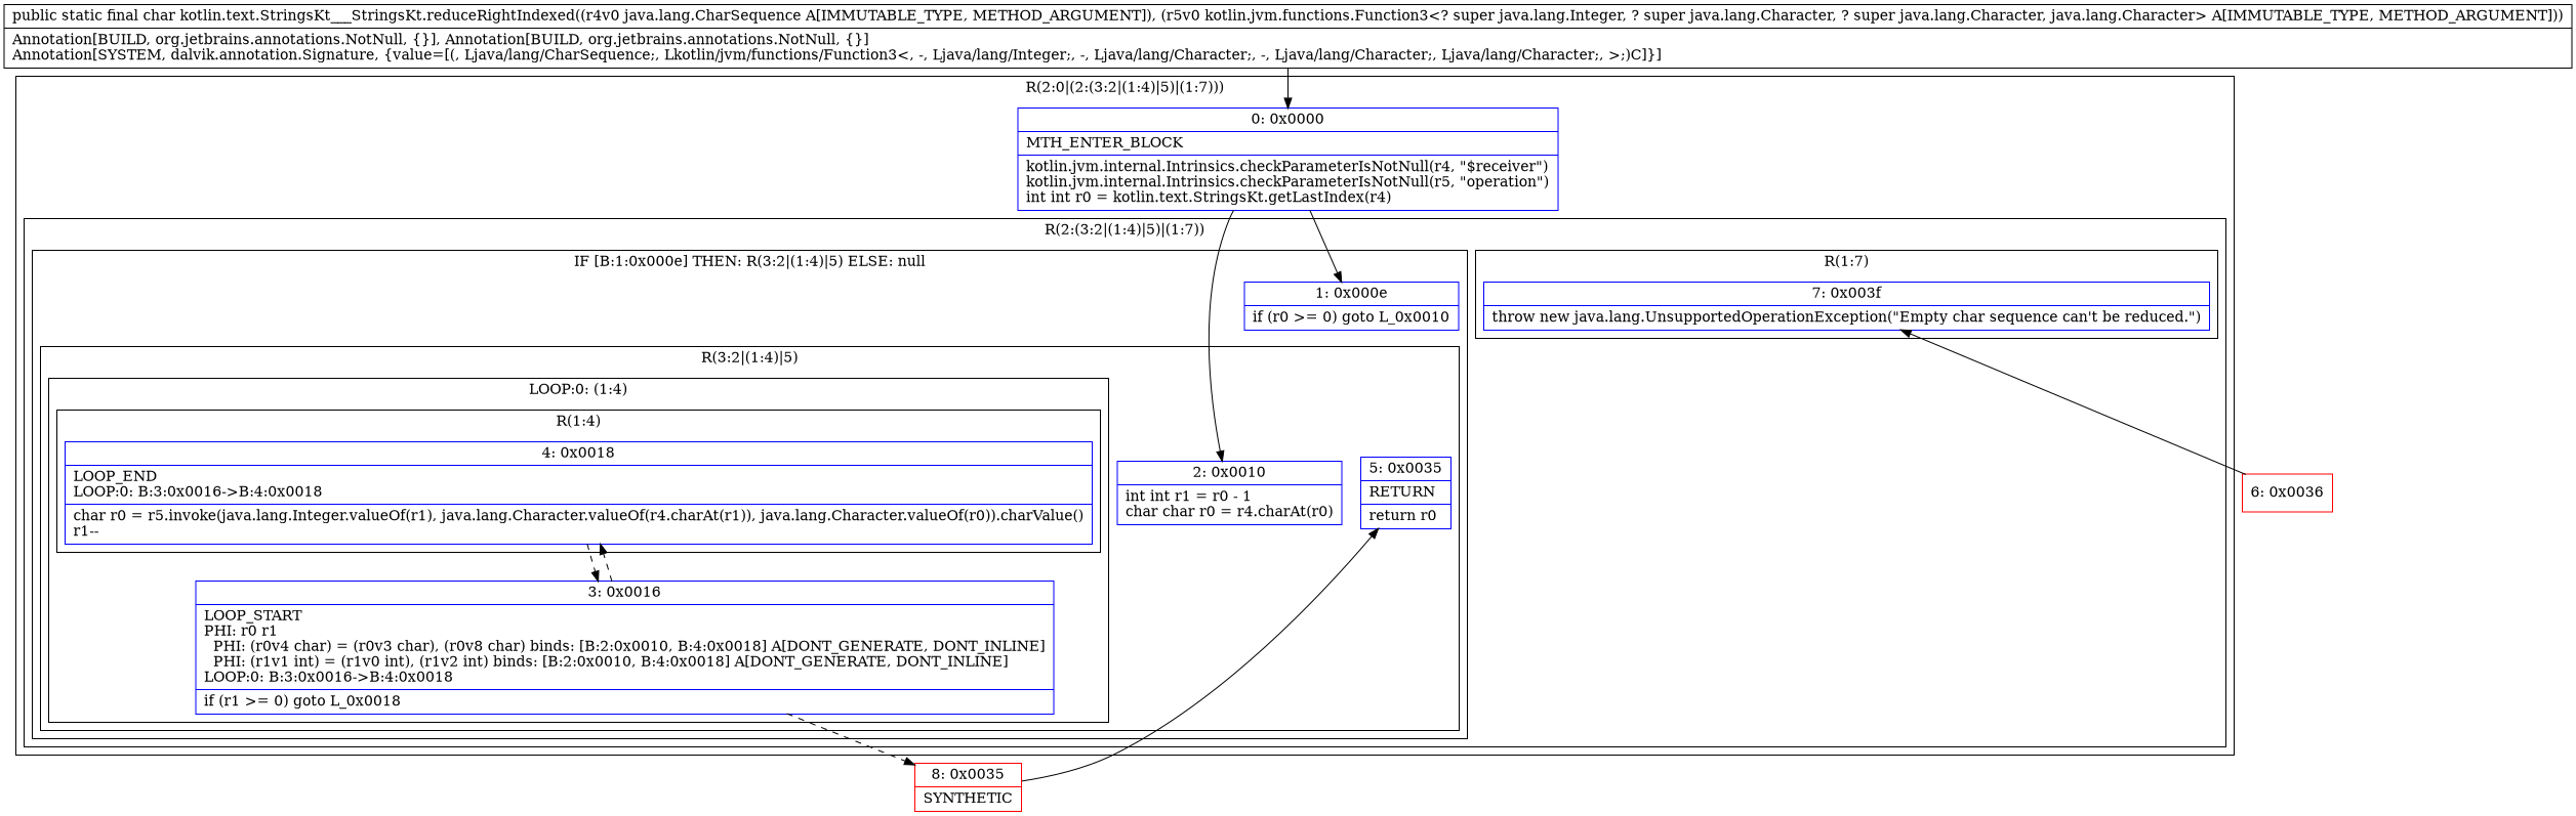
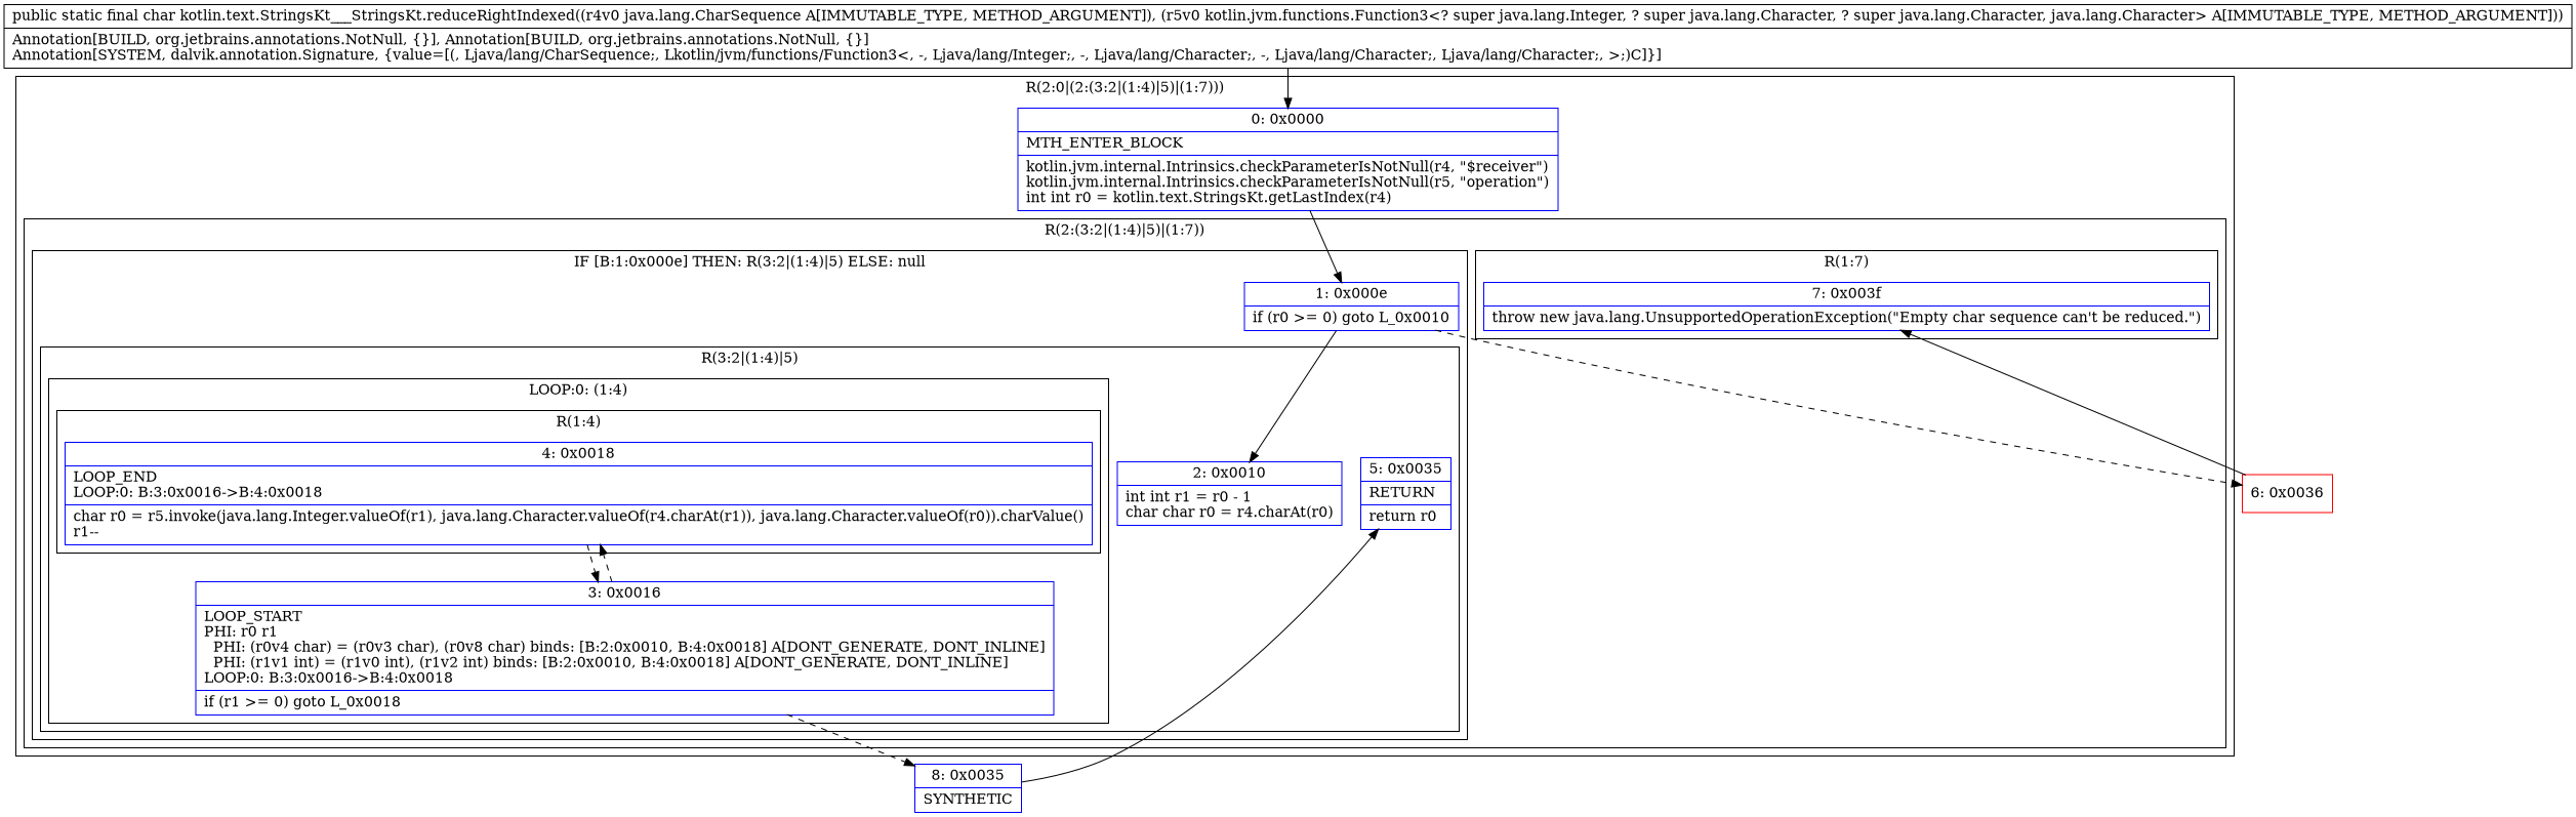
  digraph {
    node [color=blue shape=record]
    n1 [label="{4\:\ 0x0018|LOOP_END\lLOOP:0: B:3:0x0016\-\>B:4:0x0018\l|char r0 = r5.invoke(java.lang.Integer.valueOf(r1), java.lang.Character.valueOf(r4.charAt(r1)), java.lang.Character.valueOf(r0)).charValue()\lr1\-\-\l}"]
    n2 [label="{3\:\ 0x0016|LOOP_START\lPHI: r0 r1 \l  PHI: (r0v4 char) = (r0v3 char), (r0v8 char) binds: [B:2:0x0010, B:4:0x0018] A[DONT_GENERATE, DONT_INLINE]\l  PHI: (r1v1 int) = (r1v0 int), (r1v2 int) binds: [B:2:0x0010, B:4:0x0018] A[DONT_GENERATE, DONT_INLINE]\lLOOP:0: B:3:0x0016\-\>B:4:0x0018\l|if (r1 \>= 0) goto L_0x0018\l}"]
    n3 [label="{2\:\ 0x0010|int int r1 = r0 \- 1\lchar char r0 = r4.charAt(r0)\l}"]
    n4 [label="{5\:\ 0x0035|RETURN\l|return r0\l}"]
    n5 [label="{1\:\ 0x000e|if (r0 \>= 0) goto L_0x0010\l}"]
    n6 [label="{7\:\ 0x003f|throw new java.lang.UnsupportedOperationException(\"Empty char sequence can't be reduced.\")\l}"]
    n7 [label="{0\:\ 0x0000|MTH_ENTER_BLOCK\l|kotlin.jvm.internal.Intrinsics.checkParameterIsNotNull(r4, \"$receiver\")\lkotlin.jvm.internal.Intrinsics.checkParameterIsNotNull(r5, \"operation\")\lint int r0 = kotlin.text.StringsKt.getLastIndex(r4)\l}"]
-   n8 [color=red label="{8\:\ 0x0035|SYNTHETIC\l}"]
+   n8 [label="{8\:\ 0x0035|SYNTHETIC\l}"]
    n9 [color=red label="{6\:\ 0x0036}"]
    n10 [label="{public static final char kotlin.text.StringsKt___StringsKt.reduceRightIndexed((r4v0 java.lang.CharSequence A[IMMUTABLE_TYPE, METHOD_ARGUMENT]), (r5v0 kotlin.jvm.functions.Function3\<? super java.lang.Integer, ? super java.lang.Character, ? super java.lang.Character, java.lang.Character\> A[IMMUTABLE_TYPE, METHOD_ARGUMENT]))  | Annotation[BUILD, org.jetbrains.annotations.NotNull, \{\}], Annotation[BUILD, org.jetbrains.annotations.NotNull, \{\}]\lAnnotation[SYSTEM, dalvik.annotation.Signature, \{value=[(, Ljava\/lang\/CharSequence;, Lkotlin\/jvm\/functions\/Function3\<, \-, Ljava\/lang\/Integer;, \-, Ljava\/lang\/Character;, \-, Ljava\/lang\/Character;, Ljava\/lang\/Character;, \>;)C]\}]\l}" color=""]
    subgraph cluster_1 {
      label="R(2:0|(2:(3:2|(1:4)|5)|(1:7)))"
      n7
      subgraph cluster_2 {
        label="R(2:(3:2|(1:4)|5)|(1:7))"
        subgraph cluster_3 {
          label="IF [B:1:0x000e] THEN: R(3:2|(1:4)|5) ELSE: null"
          n5
          subgraph cluster_4 {
            label="R(3:2|(1:4)|5)"
            n3
            n4
            subgraph cluster_5 {
              label="LOOP:0: (1:4)"
              n2
              subgraph cluster_6 {
                label="R(1:4)"
                n1
              }
            }
          }
        }
        subgraph cluster_7 {
          label="R(1:7)"
          n6
        }
      }
    }
    n1 -> n2 [style=dashed]
    n2 -> n1 [style=dashed]
    n2 -> n8 [style=dashed]
-   n7 -> n3
+   n5 -> n3
+   n5 -> n9 [style=dashed]
    n7 -> n5
    n8 -> n4
    n9 -> n6
    n10 -> n7
  }
